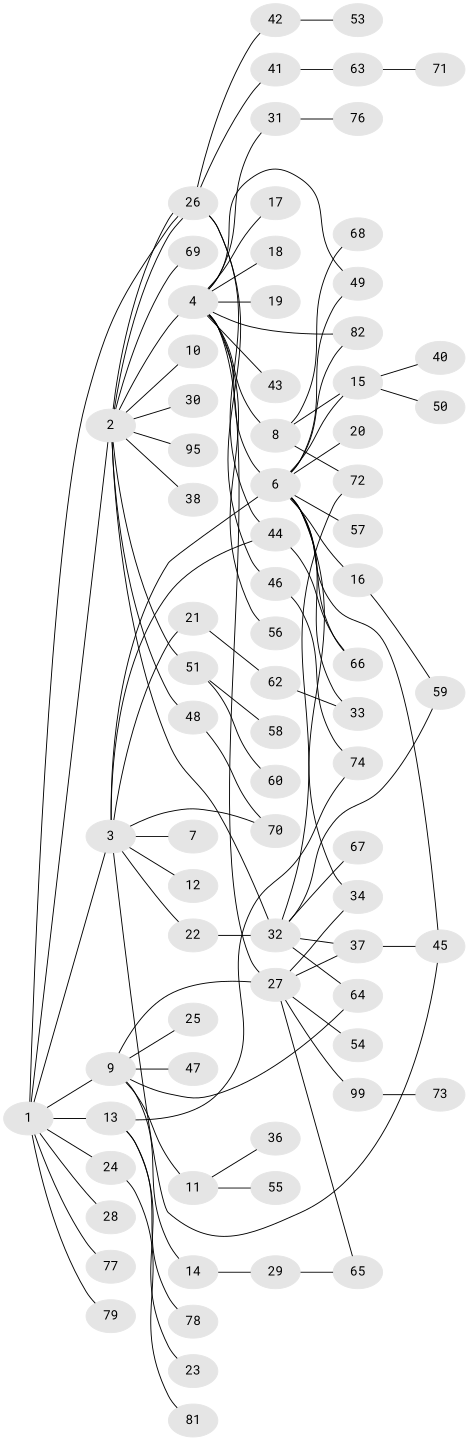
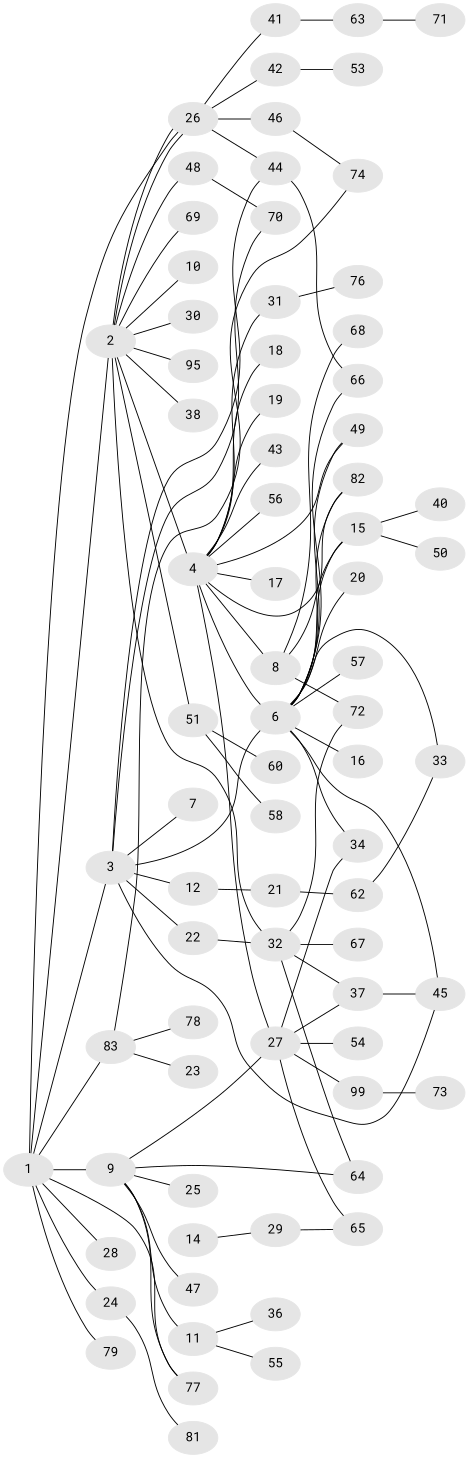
  graph {
    fontname="Roboto Mono"
    rankdir=LR
    node [color=gray90 fontname="Roboto Mono" style=filled]
    edge [fontname="Roboto Mono"]
    1
    2
    3
    9
-   13
+   13 [label=83]
    24
    26
    28
    77
    79
    4
    10
    30
    32
    n15 [label=95]
    38
    48
    51
    69
    6
    7
    12
    21
    22
    44
    45
    70
    27
    11
    14
    25
    47
    64
    23
    74
    78
    n37 [label=81]
    41
    42
    46
    8
    17
    18
    19
    31
    43
    49
    n48 [label=82]
    56
    72
-   59
    37
    67
    58
    60
    15
    16
    20
    33
    34
    57
    66
    62
    68
    n65 [label=99]
    54
    65
    76
    40
    50
    36
    55
    29
    63
    53
    73
    71
    1 -- 2
    1 -- 3
    1 -- 9
    1 -- 13
    1 -- 24
    1 -- 26
    1 -- 28
    1 -- 77
    1 -- 79
    2 -- 26
    2 -- 26
    2 -- 4
    2 -- 10
    2 -- 30
    2 -- 32
    2 -- n15
    2 -- 38
    2 -- 48
    2 -- 51
    2 -- 69
    3 -- 6
    3 -- 7
    3 -- 12
-   3 -- 21
+   12 -- 21
    3 -- 22
    3 -- 44
    3 -- 45
    3 -- 70
    9 -- 27
    9 -- 11
-   9 -- 14
+   9 -- 77
    9 -- 25
    9 -- 47
    9 -- 64
    13 -- 23
    13 -- 74
    13 -- 78
    24 -- n37
    26 -- 44
    26 -- 41
    26 -- 42
    26 -- 46
    4 -- 6
    4 -- 27
    4 -- 8
    4 -- 17
    4 -- 18
    4 -- 19
    4 -- 31
    4 -- 43
    4 -- 49
    4 -- n48
    4 -- 56
    32 -- 64
    32 -- 72
-   32 -- 59
    32 -- 37
    32 -- 67
    48 -- 70
    51 -- 58
    51 -- 60
    6 -- 45
    6 -- 49
    6 -- n48
    6 -- 15
    6 -- 16
    6 -- 20
    6 -- 33
    6 -- 34
    6 -- 57
    6 -- 66
    21 -- 62
    22 -- 32
    44 -- 66
    27 -- 37
    27 -- 34
    27 -- n65
    27 -- 54
    27 -- 65
    11 -- 36
    11 -- 55
    14 -- 29
    41 -- 63
    42 -- 53
    46 -- 74
    8 -- 72
    8 -- 15
    8 -- 68
    31 -- 76
    37 -- 45
    15 -- 40
    15 -- 50
-   16 -- 59
    62 -- 33
    n65 -- 73
    29 -- 65
    63 -- 71
  }
